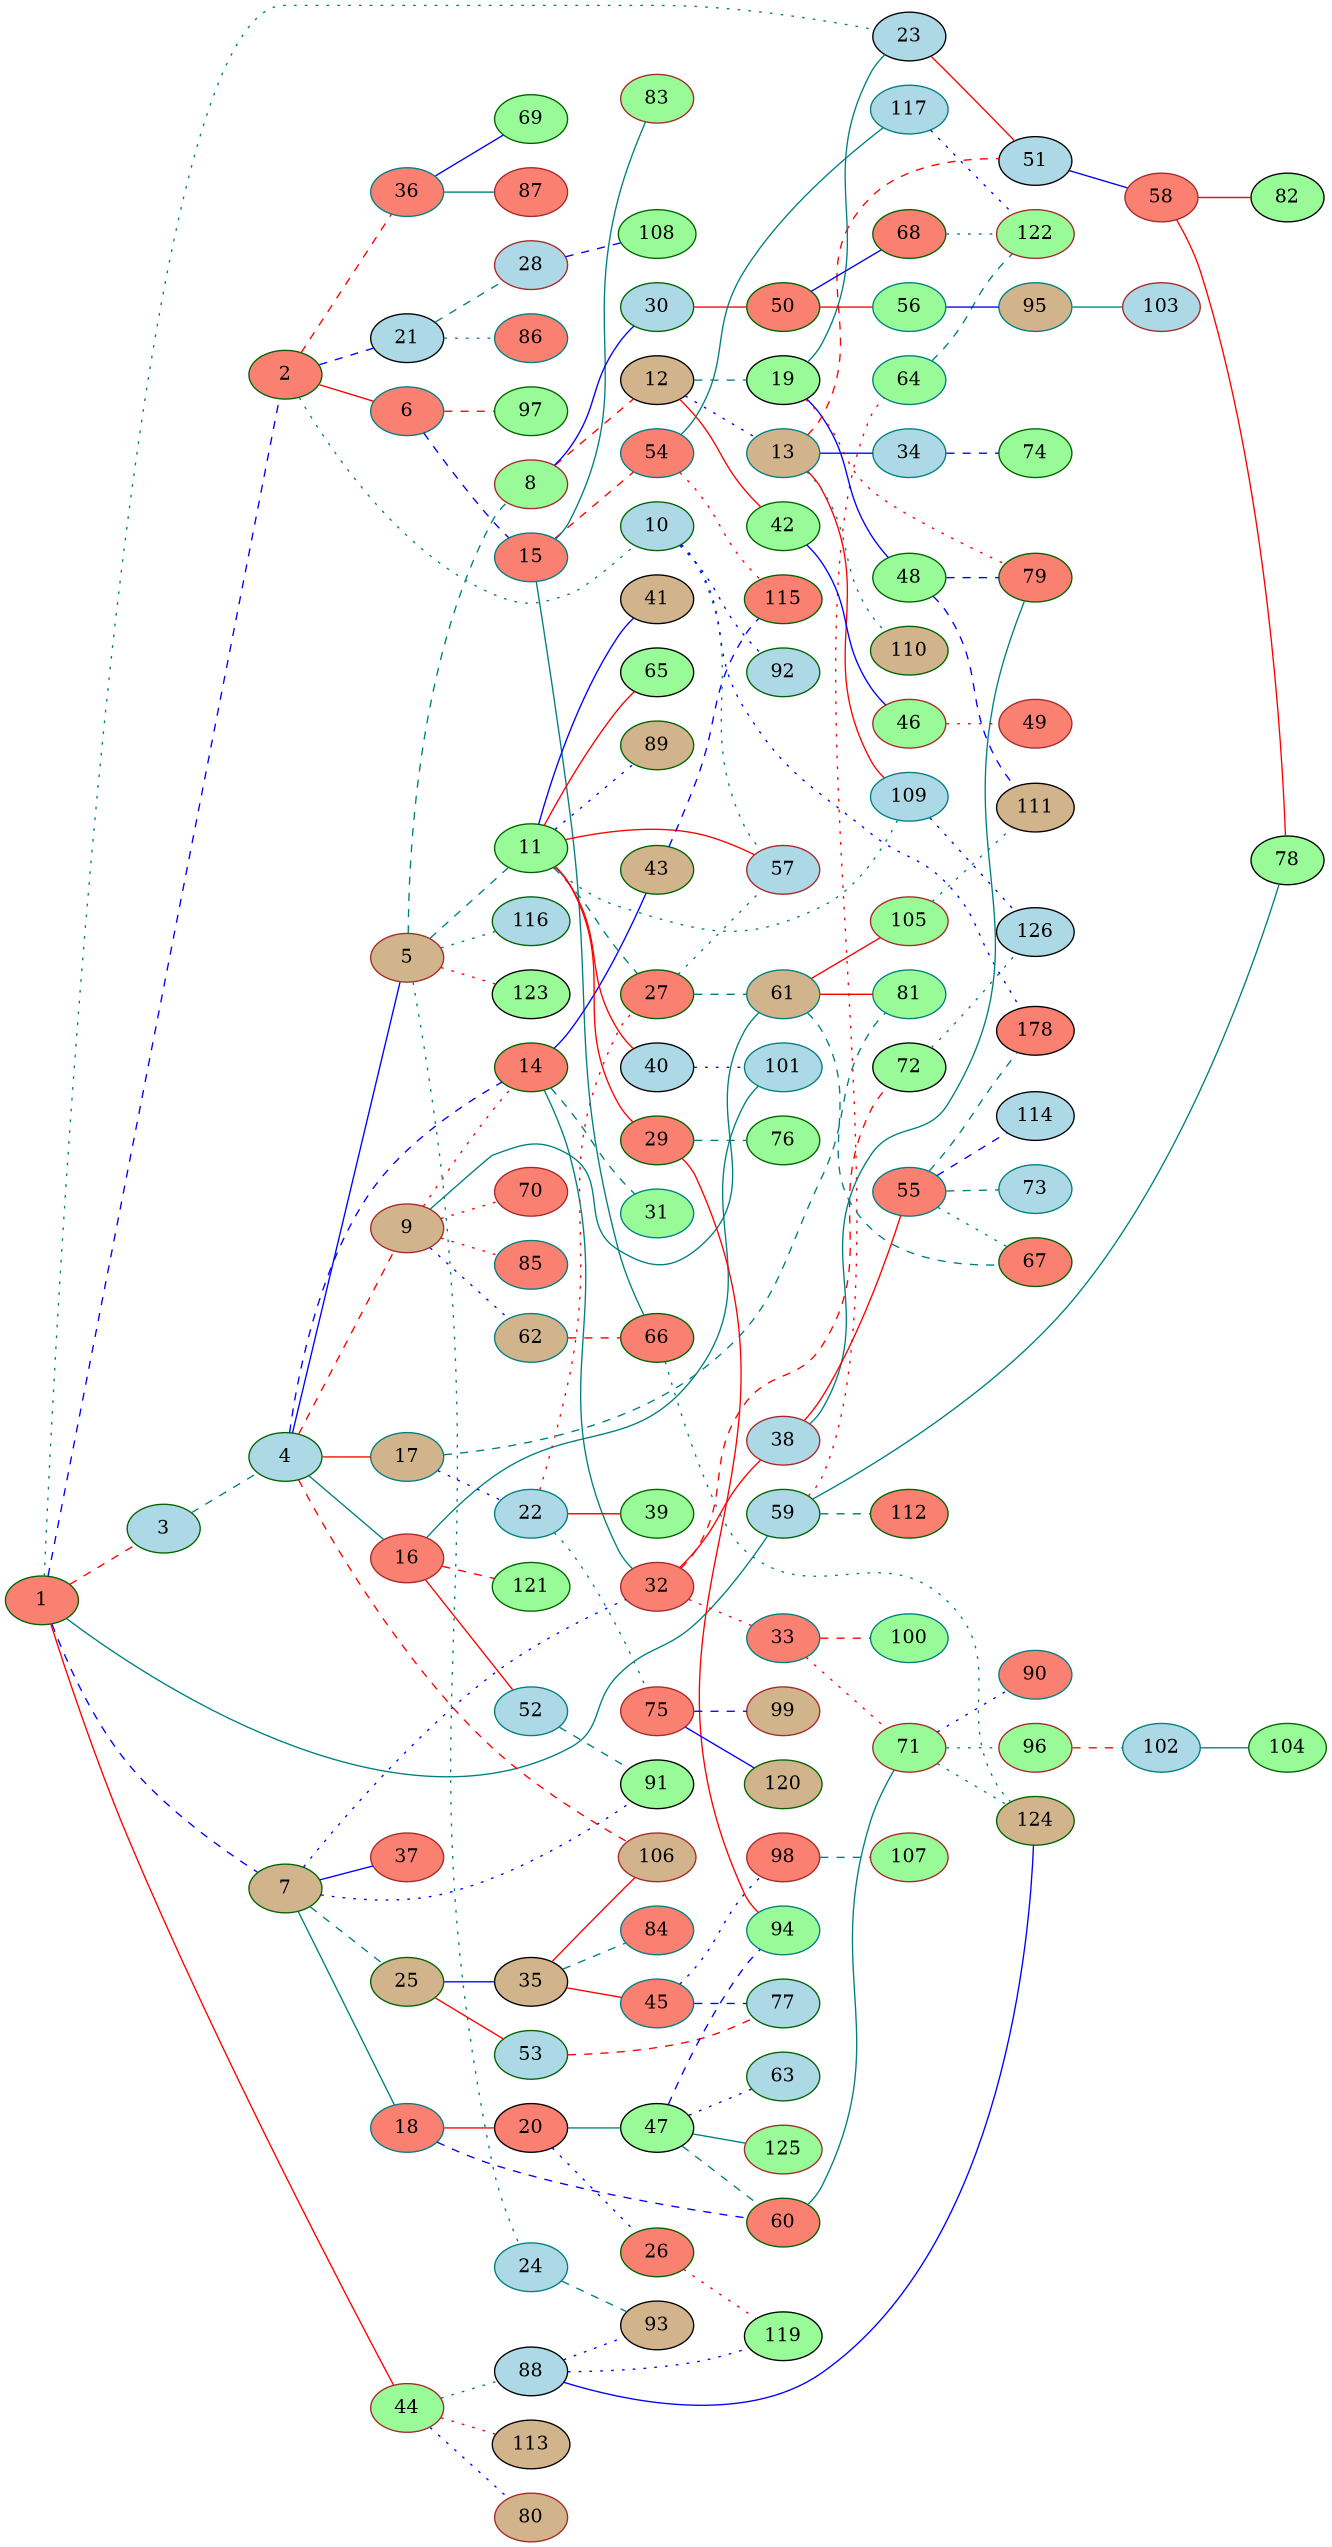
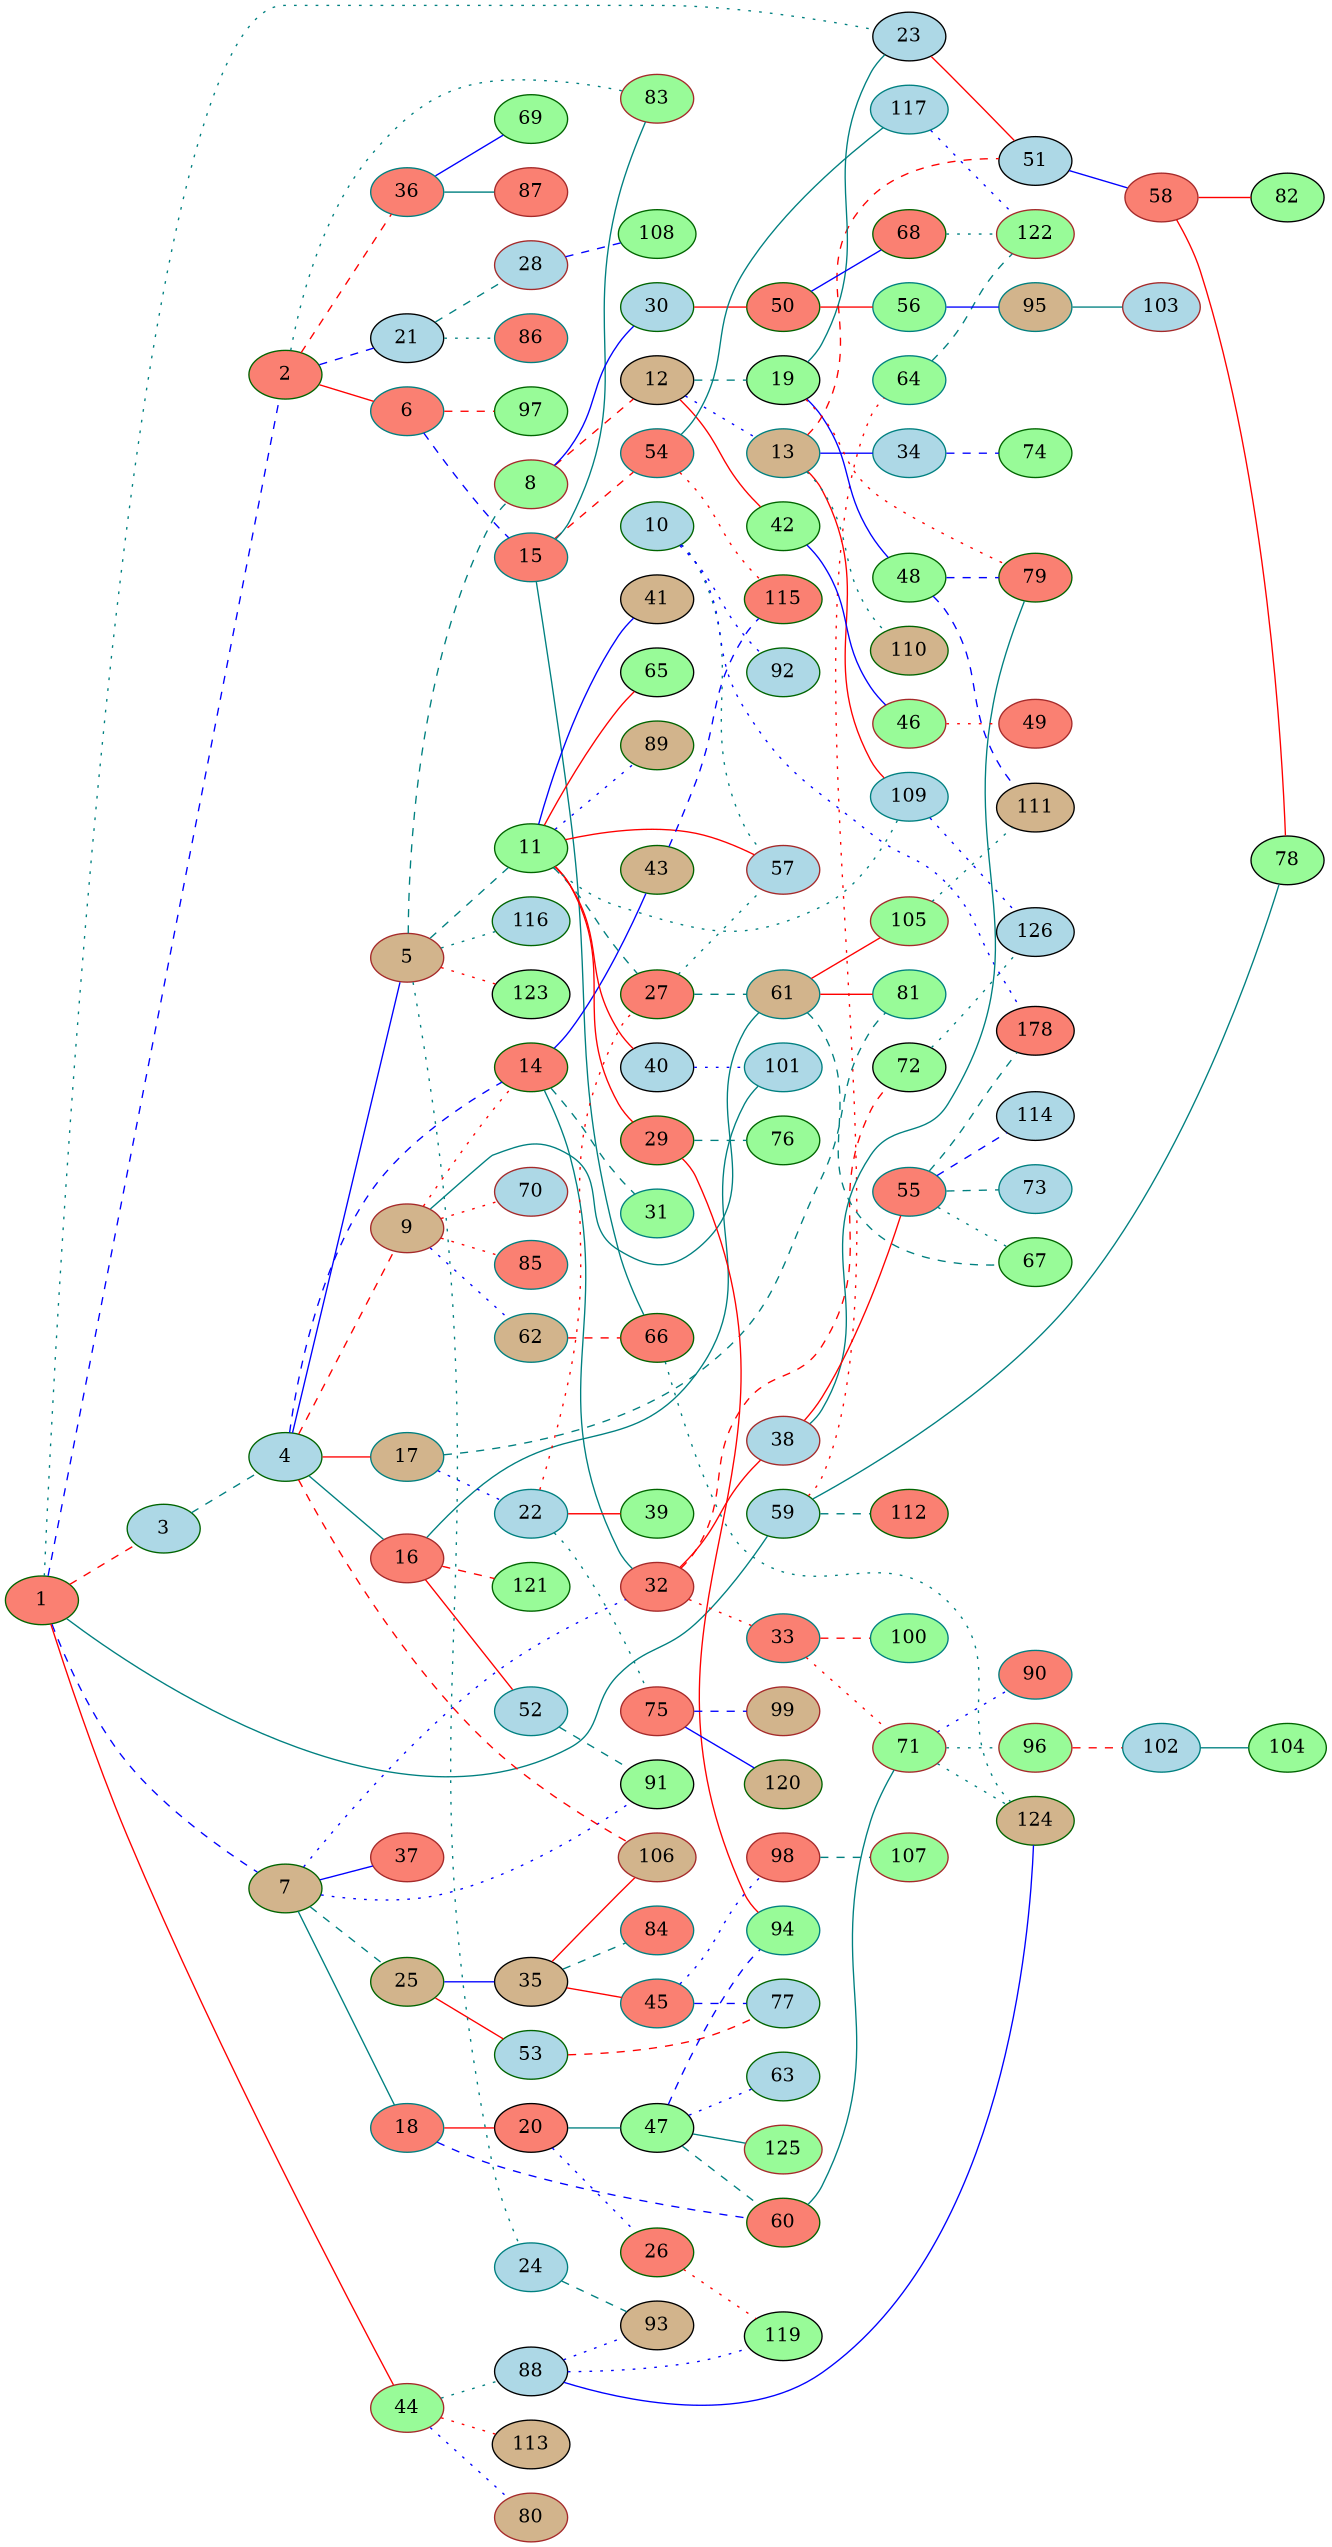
  graph {
    rankdir=LR
    node [color=darkgreen fillcolor=palegreen style=filled]
    edge [color=teal style=solid]
    1 [fillcolor=salmon]
    2 [fillcolor=salmon]
    3 [fillcolor=lightblue]
    7 [fillcolor=tan]
    23 [color=black fillcolor=lightblue]
    44 [color=brown]
    59 [fillcolor=lightblue]
    6 [color=teal fillcolor=salmon]
    10 [fillcolor=lightblue]
    21 [color=black fillcolor=lightblue]
    36 [color=teal fillcolor=salmon]
    4 [fillcolor=lightblue]
    18 [color=teal fillcolor=salmon]
    25 [fillcolor=tan]
    32 [color=brown fillcolor=salmon]
    37 [color=brown fillcolor=salmon]
    91 [color=black]
    51 [color=black fillcolor=lightblue]
    80 [color=brown fillcolor=tan]
    88 [color=black fillcolor=lightblue]
    113 [color=black fillcolor=tan]
    78 [color=black]
    64 [color=teal]
    112 [fillcolor=salmon]
    15 [color=teal fillcolor=salmon]
    97
    57 [color=brown fillcolor=lightblue]
    92 [fillcolor=lightblue]
    n29 [color=black fillcolor=salmon label=178]
    28 [color=brown fillcolor=lightblue]
    86 [color=teal fillcolor=salmon]
    69
    87 [color=brown fillcolor=salmon]
    5 [color=brown fillcolor=tan]
    9 [color=brown fillcolor=tan]
    14 [fillcolor=salmon]
    16 [color=brown fillcolor=salmon]
    17 [color=teal fillcolor=tan]
    106 [color=brown fillcolor=tan]
    8 [color=brown]
    11
    24 [color=teal fillcolor=lightblue]
    116 [fillcolor=lightblue]
    123 [color=black]
    61 [color=teal fillcolor=tan]
    62 [color=teal fillcolor=tan]
-   70 [color=brown fillcolor=salmon]
+   70 [color=brown fillcolor=lightblue]
    85 [color=teal fillcolor=salmon]
    31 [color=teal]
    43 [fillcolor=tan]
    52 [color=teal fillcolor=lightblue]
    101 [color=teal fillcolor=lightblue]
    121
    22 [color=teal fillcolor=lightblue]
    81 [color=teal]
    12 [color=black fillcolor=tan]
    30 [fillcolor=lightblue]
    27 [fillcolor=salmon]
    29 [fillcolor=salmon]
    40 [color=black fillcolor=lightblue]
    41 [color=black fillcolor=tan]
    65 [color=black]
    89 [fillcolor=tan]
    109 [color=teal fillcolor=lightblue]
    93 [color=black fillcolor=tan]
    54 [color=teal fillcolor=salmon]
    66 [fillcolor=salmon]
    83 [color=brown]
    20 [color=black fillcolor=salmon]
    60 [fillcolor=salmon]
    35 [color=black fillcolor=tan]
    53 [fillcolor=lightblue]
    33 [color=teal fillcolor=salmon]
    38 [color=brown fillcolor=lightblue]
    72 [color=black]
    13 [color=teal fillcolor=tan]
    19 [color=black]
    42
    50 [fillcolor=salmon]
-   67 [fillcolor=salmon]
+   67
    105 [color=brown]
    76
    94 [color=teal]
    126 [color=black fillcolor=lightblue]
    34 [color=teal fillcolor=lightblue]
    110 [fillcolor=tan]
    48
    79 [fillcolor=salmon]
    46 [color=brown]
    74
    58 [color=brown fillcolor=salmon]
    115 [fillcolor=salmon]
    117 [color=teal fillcolor=lightblue]
    124 [fillcolor=tan]
    39
    75 [color=brown fillcolor=salmon]
    26 [fillcolor=salmon]
    47 [color=black]
    71 [color=brown]
    111 [color=black fillcolor=tan]
    119 [color=black]
    63 [fillcolor=lightblue]
    125 [color=brown]
    108
    99 [color=brown fillcolor=tan]
    120 [fillcolor=tan]
    45 [color=teal fillcolor=salmon]
    84 [color=teal fillcolor=salmon]
    77 [fillcolor=lightblue]
    56 [color=teal]
    68 [fillcolor=salmon]
    100 [color=teal]
    55 [color=teal fillcolor=salmon]
    90 [color=teal fillcolor=salmon]
    96 [color=brown]
    98 [color=brown fillcolor=salmon]
    73 [color=teal fillcolor=lightblue]
    114 [color=black fillcolor=lightblue]
    49 [color=brown fillcolor=salmon]
    107 [color=brown]
    95 [color=teal fillcolor=tan]
    122 [color=brown]
    82 [color=black]
    103 [color=brown fillcolor=lightblue]
    102 [color=teal fillcolor=lightblue]
    104
    1 -- 2 [color=blue style=dashed]
    1 -- 3 [color=red style=dashed]
    1 -- 7 [color=blue style=dashed]
    1 -- 23 [style=dotted]
    1 -- 44 [color=red]
    1 -- 59
    2 -- 6 [color=red]
-   2 -- 10 [style=dotted]
+   2 -- 83 [style=dotted]
    2 -- 21 [color=blue style=dashed]
    2 -- 36 [color=red style=dashed]
    3 -- 4 [style=dashed]
    7 -- 18
    7 -- 25 [style=dashed]
    7 -- 32 [color=blue style=dotted]
    7 -- 37 [color=blue]
    7 -- 91 [color=blue style=dotted]
    23 -- 51 [color=red]
    44 -- 80 [color=blue style=dotted]
    44 -- 88 [style=dotted]
    44 -- 113 [color=red style=dotted]
    59 -- 78
    59 -- 64 [color=red style=dotted]
    59 -- 112 [style=dashed]
    6 -- 15 [color=blue style=dashed]
    6 -- 97 [color=red style=dashed]
    10 -- 57 [style=dotted]
    10 -- 92 [color=blue style=dotted]
    10 -- n29 [color=blue style=dotted]
    21 -- 28 [style=dashed]
    21 -- 86 [style=dotted]
    36 -- 69 [color=blue]
    36 -- 87
    4 -- 5 [color=blue]
    4 -- 9 [color=red style=dashed]
    4 -- 14 [color=blue style=dashed]
    4 -- 16
    4 -- 17 [color=red]
    4 -- 106 [color=red style=dashed]
    18 -- 20 [color=red]
    18 -- 60 [color=blue style=dashed]
    25 -- 35 [color=blue]
    25 -- 53 [color=red]
    32 -- 33 [color=red style=dotted]
    32 -- 38 [color=red]
    32 -- 72 [color=red style=dashed]
    51 -- 58 [color=blue]
    88 -- 93 [color=blue style=dotted]
    88 -- 124 [color=blue]
    88 -- 119 [color=blue style=dotted]
    64 -- 122 [style=dashed]
    15 -- 54 [color=red style=dashed]
    15 -- 66
    15 -- 83
    28 -- 108 [color=blue style=dashed]
    5 -- 8 [style=dashed]
    5 -- 11 [style=dashed]
    5 -- 24 [style=dotted]
    5 -- 116 [style=dotted]
    5 -- 123 [color=red style=dotted]
    9 -- 14 [color=red style=dotted]
    9 -- 61
    9 -- 62 [color=blue style=dotted]
    9 -- 70 [color=red style=dotted]
    9 -- 85 [color=red style=dotted]
    14 -- 32
    14 -- 31 [style=dashed]
    14 -- 43 [color=blue]
    16 -- 52 [color=red]
    16 -- 101
    16 -- 121 [color=red style=dashed]
    17 -- 22 [color=blue style=dotted]
    17 -- 81 [style=dashed]
    8 -- 12 [color=red style=dashed]
    8 -- 30 [color=blue]
    11 -- 57 [color=red]
    11 -- 27 [style=dashed]
    11 -- 29 [color=red]
    11 -- 40 [color=red]
    11 -- 41 [color=blue]
    11 -- 65 [color=red]
    11 -- 89 [color=blue style=dotted]
    11 -- 109 [style=dotted]
    24 -- 93 [style=dashed]
    61 -- 81 [color=red]
    61 -- 67 [style=dashed]
    61 -- 105 [color=red]
    62 -- 66 [color=red style=dashed]
    43 -- 115 [color=blue style=dashed]
    52 -- 91 [style=dashed]
    22 -- 27 [color=red style=dotted]
    22 -- 39 [color=red]
    22 -- 75 [style=dotted]
    12 -- 13 [color=blue style=dotted]
    12 -- 19 [style=dashed]
    12 -- 42 [color=red]
    30 -- 50 [color=red]
    27 -- 57 [style=dotted]
    27 -- 61 [style=dashed]
    29 -- 76 [style=dashed]
    29 -- 94 [color=red]
    40 -- 101 [color=blue style=dotted]
    109 -- 126 [color=blue style=dotted]
    54 -- 115 [color=red style=dotted]
    54 -- 117
    66 -- 124 [style=dotted]
    20 -- 26 [color=blue style=dotted]
    20 -- 47
    60 -- 71
    35 -- 106 [color=red]
    35 -- 45 [color=red]
    35 -- 84 [style=dashed]
    53 -- 77 [color=red style=dashed]
    33 -- 71 [color=red style=dotted]
    33 -- 100 [color=red style=dashed]
    38 -- 79
    38 -- 55 [color=red]
    72 -- 126 [style=dotted]
    13 -- 51 [color=red style=dashed]
    13 -- 109 [color=red]
    13 -- 34 [color=blue]
    13 -- 110 [style=dotted]
    19 -- 23
    19 -- 48 [color=blue]
    19 -- 79 [color=red style=dotted]
    42 -- 46 [color=blue]
    50 -- 56 [color=red]
    50 -- 68 [color=blue]
    105 -- 111 [style=dotted]
    34 -- 74 [color=blue style=dashed]
    48 -- 79 [color=blue style=dashed]
    48 -- 111 [color=blue style=dashed]
    46 -- 49 [color=red style=dotted]
    58 -- 78 [color=red]
    58 -- 82 [color=red]
    117 -- 122 [color=blue style=dotted]
    75 -- 99 [color=blue style=dashed]
    75 -- 120 [color=blue]
    26 -- 119 [color=red style=dotted]
    47 -- 60 [style=dashed]
    47 -- 94 [color=blue style=dashed]
    47 -- 63 [color=blue style=dotted]
    47 -- 125
    71 -- 124 [style=dotted]
    71 -- 90 [color=blue style=dotted]
    71 -- 96 [style=dotted]
    45 -- 77 [color=blue style=dashed]
    45 -- 98 [color=blue style=dotted]
    56 -- 95 [color=blue]
    68 -- 122 [style=dotted]
    55 -- n29 [style=dashed]
    55 -- 67 [style=dotted]
    55 -- 73 [style=dashed]
    55 -- 114 [color=blue style=dashed]
    96 -- 102 [color=red style=dashed]
    98 -- 107 [style=dashed]
    95 -- 103
    102 -- 104
  }
